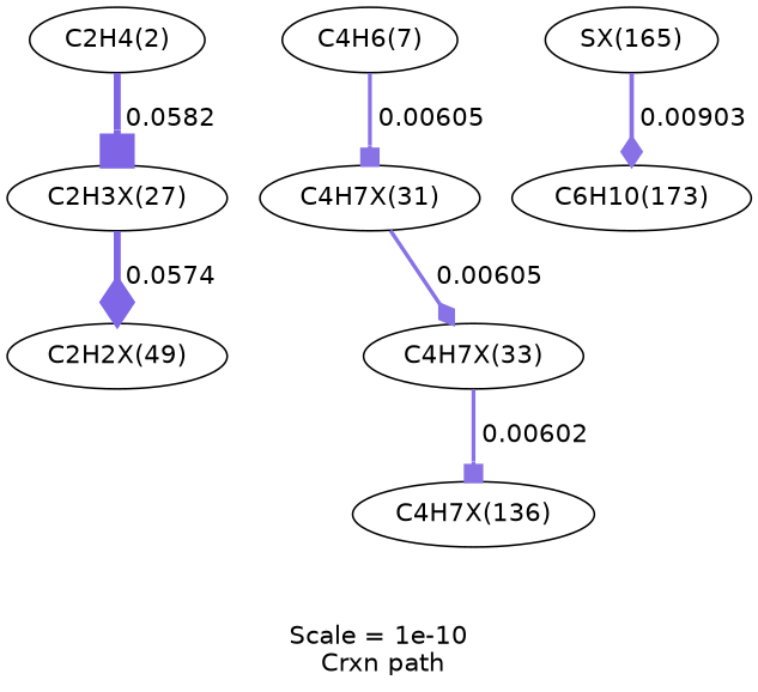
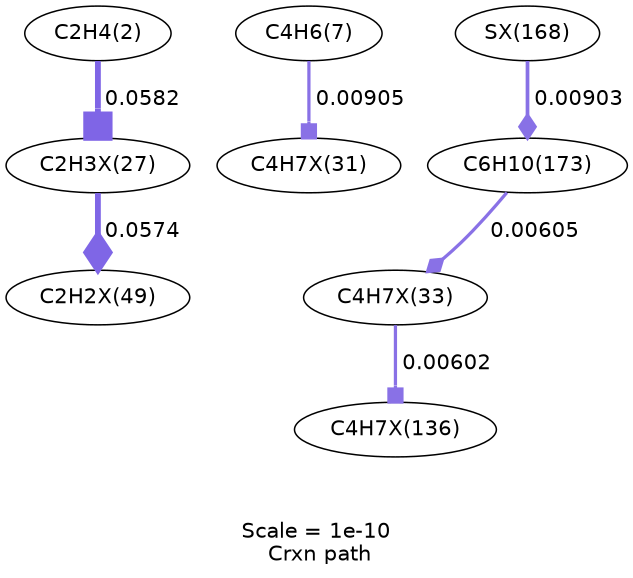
  digraph {
    fontname=Helvetica
    label="Scale = 1e-10\l Crxn path"
    node [fontname=Helvetica]
    edge [arrowhead=box arrowsize=1.07 color="0.7, 0.506, 0.9" fontname=Helvetica style="setlinewidth(2.14)"]
    n1 [label="C2H4(2)"]
    n2 [label="C2H3X(27)"]
    n3 [label="C2H2X(49)"]
    n4 [label="C4H6(7)"]
    n5 [label="C4H7X(31)"]
    n6 [label="C4H7X(33)"]
    n7 [label="C4H7X(136)"]
-   n8 [label="SX(165)"]
+   n8 [label="SX(168)"]
    n9 [label="C6H10(173)"]
    n1 -> n2 [arrowsize=1.93 color="0.7, 0.558, 0.9" label=" 0.0582" style="setlinewidth(3.85)"]
    n2 -> n3 [arrowhead=diamond arrowsize=1.92 color="0.7, 0.557, 0.9" label=" 0.0574" style="setlinewidth(3.84)"]
-   n4 -> n5 [label=" 0.00605"]
-   n5 -> n6 [arrowhead=diamond label=" 0.00605"]
+   n4 -> n5 [label=" 0.00905"]
+   n9 -> n6 [arrowhead=diamond label=" 0.00605"]
    n6 -> n7 [label=" 0.00602"]
    n8 -> n9 [arrowhead=diamond arrowsize=1.22 color="0.7, 0.509, 0.9" label=" 0.00903" style="setlinewidth(2.45)"]
  }
